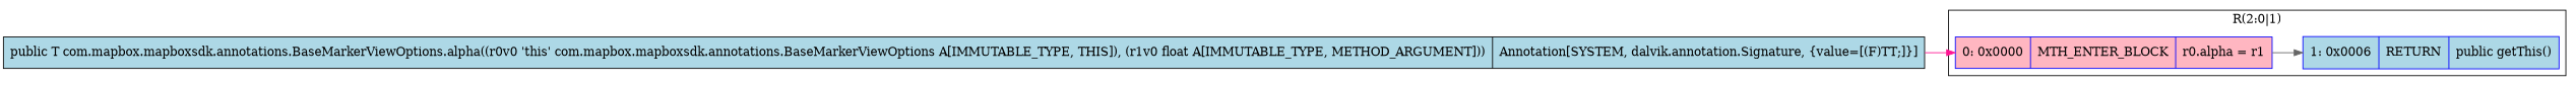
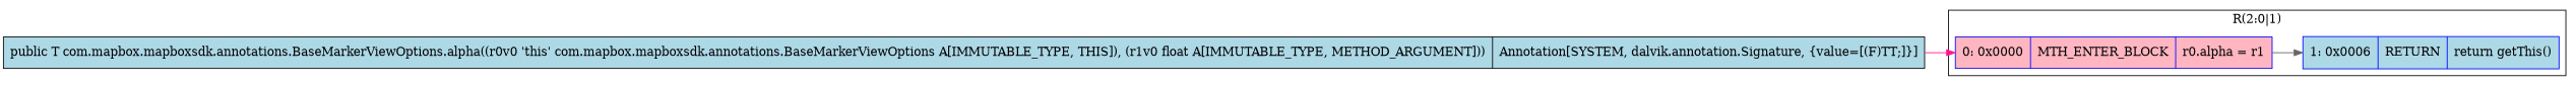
  digraph {
    rankdir=LR
    node [color=blue shape=record style=filled fillcolor=lightblue]
    n1 [label="{0\:\ 0x0000|MTH_ENTER_BLOCK\l|r0.alpha = r1\l}" fillcolor=lightpink]
-   n2 [label="{1\:\ 0x0006|RETURN\l|public getThis()\l}"]
+   n2 [label="{1\:\ 0x0006|RETURN\l|return getThis()\l}"]
    n3 [label="{public T com.mapbox.mapboxsdk.annotations.BaseMarkerViewOptions.alpha((r0v0 'this' com.mapbox.mapboxsdk.annotations.BaseMarkerViewOptions A[IMMUTABLE_TYPE, THIS]), (r1v0 float A[IMMUTABLE_TYPE, METHOD_ARGUMENT]))  | Annotation[SYSTEM, dalvik.annotation.Signature, \{value=[(F)TT;]\}]\l}" color=""]
    subgraph cluster_1 {
      label="R(2:0|1)"
      n1
      n2
    }
    n1 -> n2 [color=gray40]
    n3 -> n1 [color=deeppink]
  }
